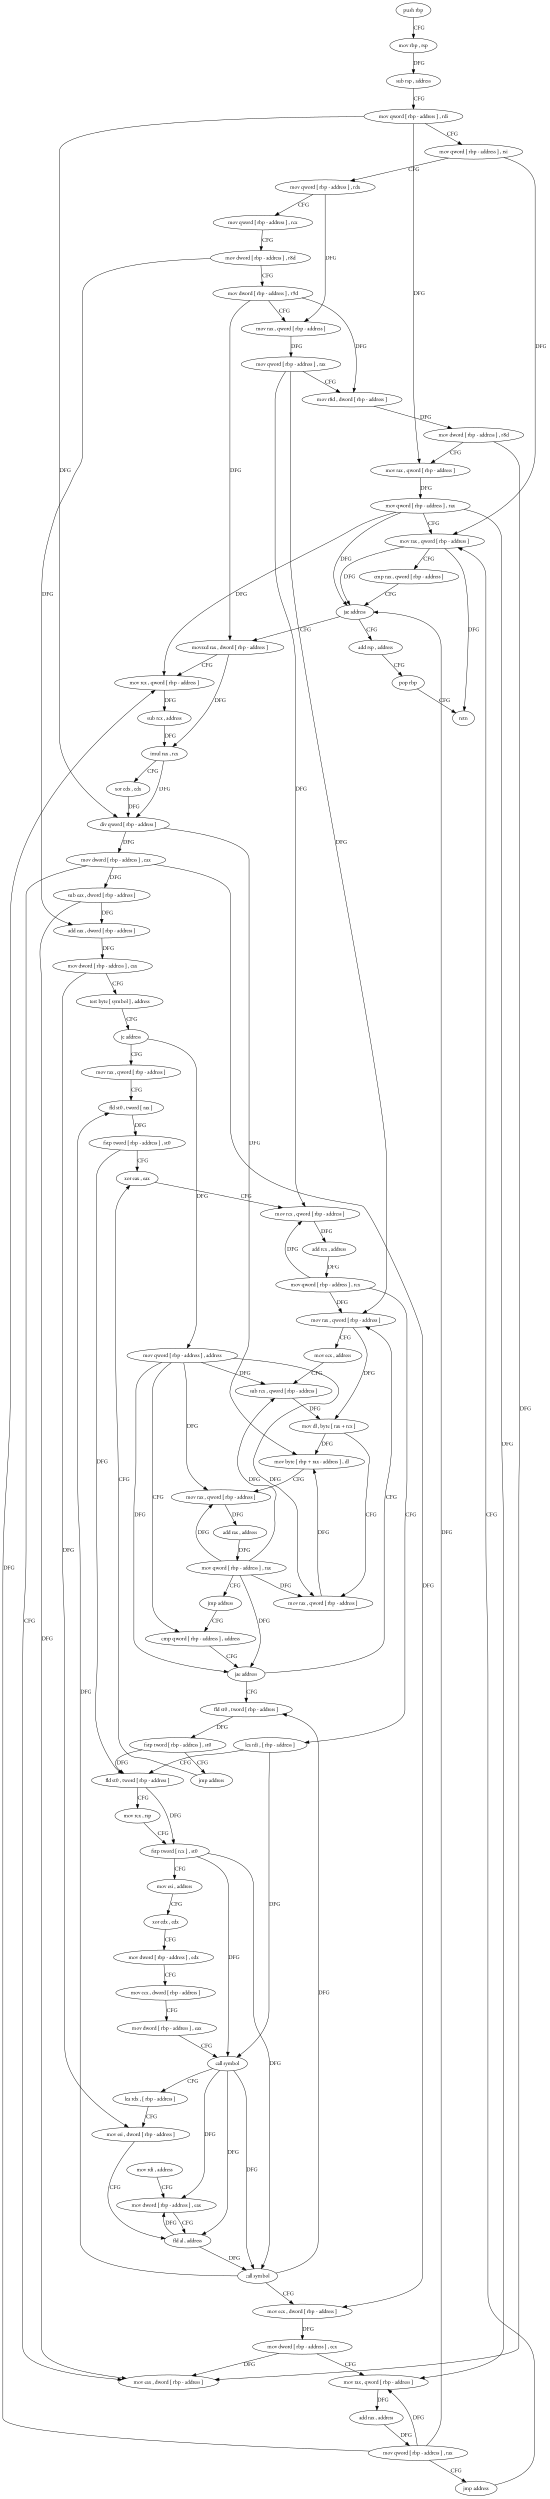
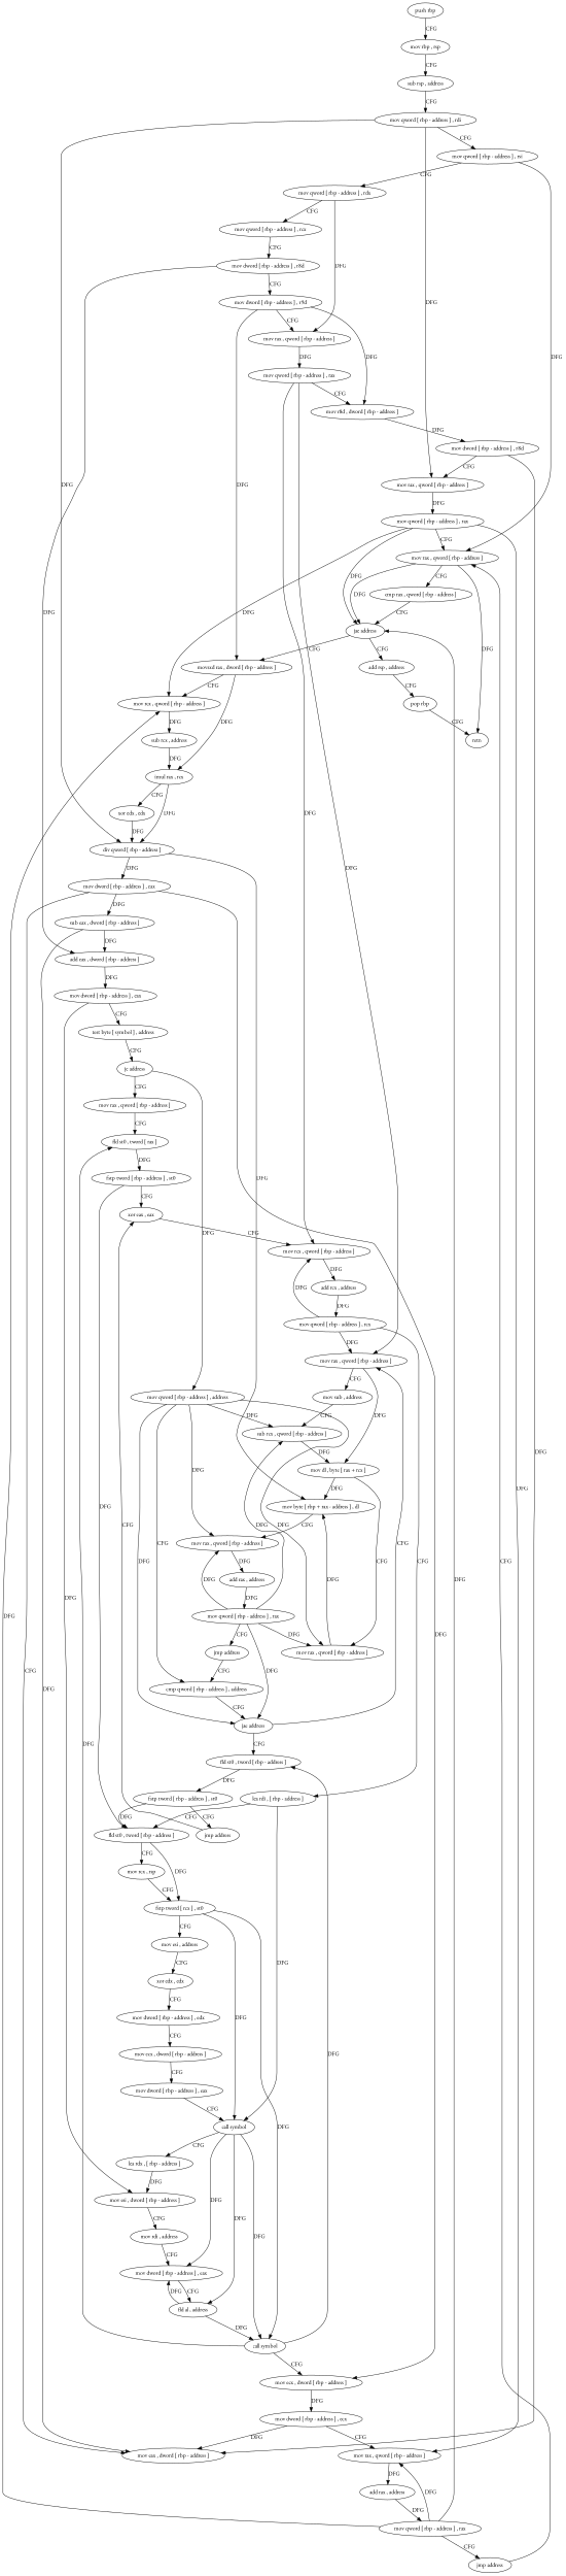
  digraph {
    fontname="EB Garamond"
    node [fontname="EB Garamond"]
    edge [fontname="EB Garamond"]
    n1 [label="push rbp"]
    n2 [label="mov rbp , rsp"]
    n3 [label="sub rsp , address"]
    n4 [label="mov qword [ rbp - address ] , rdi"]
    n5 [label="mov qword [ rbp - address ] , rsi"]
    n6 [label="mov rax , qword [ rbp - address ]"]
    n7 [label="div qword [ rbp - address ]"]
    n8 [label="mov qword [ rbp - address ] , rdx"]
    n9 [label="mov rax , qword [ rbp - address ]"]
    n10 [label="mov qword [ rbp - address ] , rax"]
    n11 [label="mov dword [ rbp - address ] , eax"]
    n12 [label="mov byte [ rbp + rax - address ] , dl"]
    n13 [label="mov qword [ rbp - address ] , rcx"]
    n14 [label="mov rax , qword [ rbp - address ]"]
    n15 [label="jae address"]
    n16 [label=retn]
    n17 [label="cmp rax , qword [ rbp - address ]"]
    n18 [label="mov dword [ rbp - address ] , r8d"]
    n19 [label="mov qword [ rbp - address ] , rax"]
    n20 [label="mov dword [ rbp - address ] , r9d"]
    n21 [label="add eax , dword [ rbp - address ]"]
    n22 [label="mov r8d , dword [ rbp - address ]"]
    n23 [label="movsxd rax , dword [ rbp - address ]"]
    n24 [label="mov dword [ rbp - address ] , eax"]
    n25 [label="mov dword [ rbp - address ] , r8d"]
    n26 [label="mov rcx , qword [ rbp - address ]"]
    n27 [label="imul rax , rcx"]
    n28 [label="mov rax , qword [ rbp - address ]"]
    n29 [label="mov rcx , qword [ rbp - address ]"]
-   n30 [label="mov ecx , address"]
+   n30 [label="mov sub , address"]
    n31 [label="mov dl , byte [ rax + rcx ]"]
    n32 [label="add rcx , address"]
    n33 [label="mov eax , dword [ rbp - address ]"]
    n34 [label="mov rax , qword [ rbp - address ]"]
    n35 [label="sub rcx , address"]
    n36 [label="add rsp , address"]
    n37 [label="add rax , address"]
    n38 [label="pop rbp"]
    n39 [label="xor edx , edx"]
    n40 [label="sub eax , dword [ rbp - address ]"]
    n41 [label="mov ecx , dword [ rbp - address ]"]
    n42 [label="mov rax , qword [ rbp - address ]"]
    n43 [label="mov dword [ rbp - address ] , ecx"]
    n44 [label="test byte [ symbol ] , address"]
    n45 [label="mov esi , dword [ rbp - address ]"]
    n46 [label="je address"]
    n47 [label="mov rdi , address"]
    n48 [label="mov rax , qword [ rbp - address ]"]
    n49 [label="mov qword [ rbp - address ] , address"]
    n50 [label="fld st0 , tword [ rax ]"]
    n51 [label="cmp qword [ rbp - address ] , address"]
    n52 [label="sub rcx , qword [ rbp - address ]"]
    n53 [label="mov rax , qword [ rbp - address ]"]
    n54 [label="jae address"]
    n55 [label="fstp tword [ rbp - address ] , st0"]
    n56 [label="add rax , address"]
    n57 [label="fld st0 , tword [ rbp - address ]"]
    n58 [label="xor eax , eax"]
    n59 [label="fld st0 , tword [ rbp - address ]"]
    n60 [label="mov rcx , rsp"]
    n61 [label="fstp tword [ rcx ] , st0"]
    n62 [label="fstp tword [ rbp - address ] , st0"]
    n63 [label="jmp address"]
    n64 [label="mov qword [ rbp - address ] , rax"]
    n65 [label="jmp address"]
    n66 [label="mov qword [ rbp - address ] , rcx"]
    n67 [label="lea rdi , [ rbp - address ]"]
    n68 [label="call symbol"]
    n69 [label="call symbol"]
    n70 [label="lea rdx , [ rbp - address ]"]
    n71 [label="mov dword [ rbp - address ] , eax"]
    n72 [label="fld al , address"]
    n73 [label="mov esi , address"]
    n74 [label="xor edx , edx"]
    n75 [label="mov dword [ rbp - address ] , edx"]
    n76 [label="mov ecx , dword [ rbp - address ]"]
    n77 [label="mov dword [ rbp - address ] , eax"]
    n78 [label="mov qword [ rbp - address ] , rax"]
    n79 [label="jmp address"]
    n1 -> n2 [label=CFG]
-   n2 -> n3 [label=DFG]
+   n2 -> n3 [label=CFG]
    n3 -> n4 [label=CFG]
    n4 -> n5 [label=CFG]
    n4 -> n6 [label=DFG]
    n4 -> n7 [label=DFG]
    n5 -> n8 [label=CFG]
    n5 -> n9 [label=DFG]
    n6 -> n10 [label=DFG]
    n7 -> n11 [label=DFG]
    n7 -> n12 [label=DFG]
    n8 -> n13 [label=CFG]
    n8 -> n14 [label=DFG]
    n9 -> n15 [label=DFG]
    n9 -> n16 [label=DFG]
    n9 -> n17 [label=CFG]
    n10 -> n9 [label=CFG]
    n10 -> n15 [label=DFG]
    n10 -> n26 [label=DFG]
    n10 -> n34 [label=DFG]
    n11 -> n33 [label=CFG]
    n11 -> n40 [label=DFG]
    n11 -> n41 [label=DFG]
    n12 -> n42 [label=CFG]
    n13 -> n18 [label=CFG]
    n14 -> n19 [label=DFG]
    n15 -> n23 [label=CFG]
    n15 -> n36 [label=CFG]
    n17 -> n15 [label=CFG]
    n18 -> n20 [label=CFG]
    n18 -> n21 [label=DFG]
    n19 -> n22 [label=CFG]
    n19 -> n28 [label=DFG]
    n19 -> n29 [label=DFG]
    n20 -> n14 [label=CFG]
    n20 -> n22 [label=DFG]
    n20 -> n23 [label=DFG]
    n21 -> n24 [label=DFG]
    n22 -> n25 [label=DFG]
    n23 -> n26 [label=CFG]
    n23 -> n27 [label=DFG]
    n24 -> n44 [label=CFG]
    n24 -> n45 [label=DFG]
    n25 -> n6 [label=CFG]
    n25 -> n33 [label=DFG]
    n26 -> n35 [label=DFG]
    n27 -> n7 [label=DFG]
    n27 -> n39 [label=CFG]
    n28 -> n30 [label=CFG]
    n28 -> n31 [label=DFG]
    n29 -> n32 [label=DFG]
    n30 -> n52 [label=CFG]
    n31 -> n12 [label=DFG]
    n31 -> n53 [label=CFG]
    n32 -> n66 [label=DFG]
    n34 -> n37 [label=DFG]
    n35 -> n27 [label=DFG]
    n36 -> n38 [label=CFG]
    n37 -> n78 [label=DFG]
    n38 -> n16 [label=CFG]
    n39 -> n7 [label=DFG]
    n40 -> n21 [label=DFG]
    n40 -> n33 [label=DFG]
    n41 -> n43 [label=DFG]
    n42 -> n56 [label=DFG]
    n43 -> n33 [label=DFG]
    n43 -> n34 [label=CFG]
    n44 -> n46 [label=CFG]
-   n45 -> n72 [label=CFG]
+   n45 -> n47 [label=CFG]
    n46 -> n48 [label=CFG]
    n46 -> n49 [label=DFG]
    n47 -> n71 [label=CFG]
    n48 -> n50 [label=CFG]
    n49 -> n42 [label=DFG]
    n49 -> n51 [label=CFG]
    n49 -> n52 [label=DFG]
    n49 -> n53 [label=DFG]
    n49 -> n54 [label=DFG]
    n50 -> n55 [label=DFG]
    n51 -> n54 [label=CFG]
    n52 -> n31 [label=DFG]
    n53 -> n12 [label=DFG]
    n54 -> n28 [label=CFG]
    n54 -> n57 [label=CFG]
    n55 -> n58 [label=CFG]
    n55 -> n59 [label=DFG]
    n56 -> n64 [label=DFG]
    n57 -> n62 [label=DFG]
    n58 -> n29 [label=CFG]
    n59 -> n60 [label=CFG]
    n59 -> n61 [label=DFG]
    n60 -> n61 [label=CFG]
    n61 -> n68 [label=DFG]
    n61 -> n69 [label=DFG]
    n61 -> n73 [label=CFG]
    n62 -> n59 [label=DFG]
    n62 -> n63 [label=CFG]
    n63 -> n58 [label=CFG]
    n64 -> n42 [label=DFG]
    n64 -> n52 [label=DFG]
    n64 -> n53 [label=DFG]
    n64 -> n54 [label=DFG]
    n64 -> n65 [label=CFG]
    n65 -> n51 [label=CFG]
    n66 -> n28 [label=DFG]
    n66 -> n29 [label=DFG]
    n66 -> n67 [label=CFG]
    n67 -> n59 [label=CFG]
    n67 -> n68 [label=DFG]
    n68 -> n69 [label=DFG]
    n68 -> n70 [label=CFG]
    n68 -> n71 [label=DFG]
    n68 -> n72 [label=DFG]
    n69 -> n41 [label=CFG]
    n69 -> n50 [label=DFG]
    n69 -> n57 [label=DFG]
-   n70 -> n45 [label=CFG]
+   n70 -> n45 [label=DFG]
    n71 -> n72 [label=CFG]
    n72 -> n69 [label=DFG]
    n72 -> n71 [label=DFG]
    n73 -> n74 [label=CFG]
    n74 -> n75 [label=CFG]
    n75 -> n76 [label=CFG]
    n76 -> n77 [label=CFG]
    n77 -> n68 [label=CFG]
    n78 -> n15 [label=DFG]
    n78 -> n26 [label=DFG]
    n78 -> n34 [label=DFG]
    n78 -> n79 [label=CFG]
    n79 -> n9 [label=CFG]
  }
